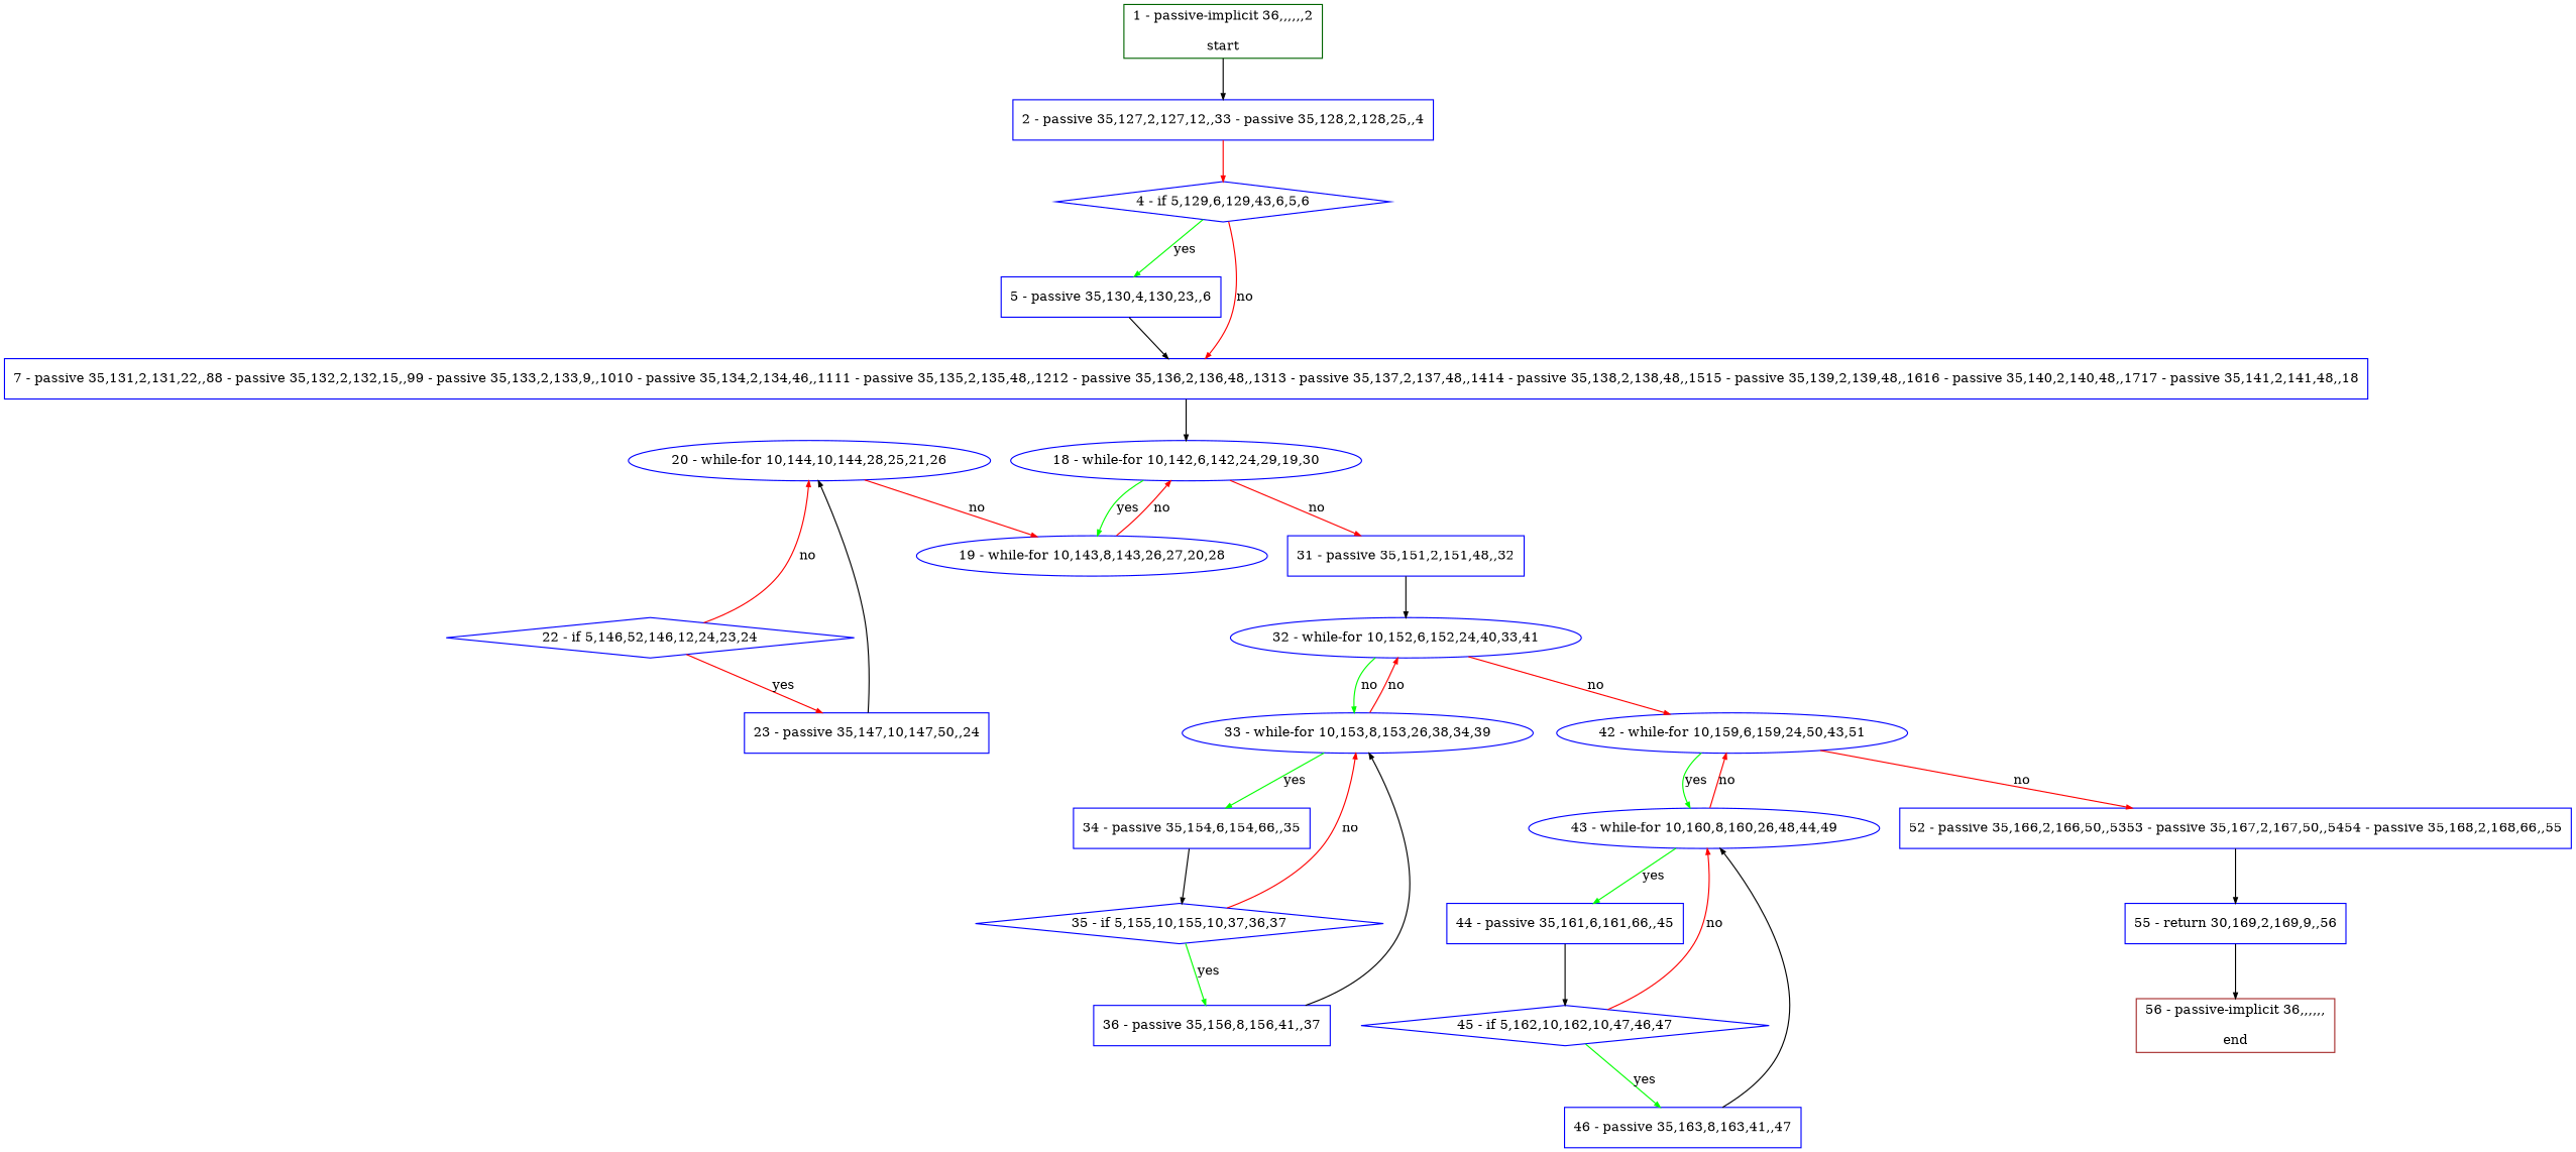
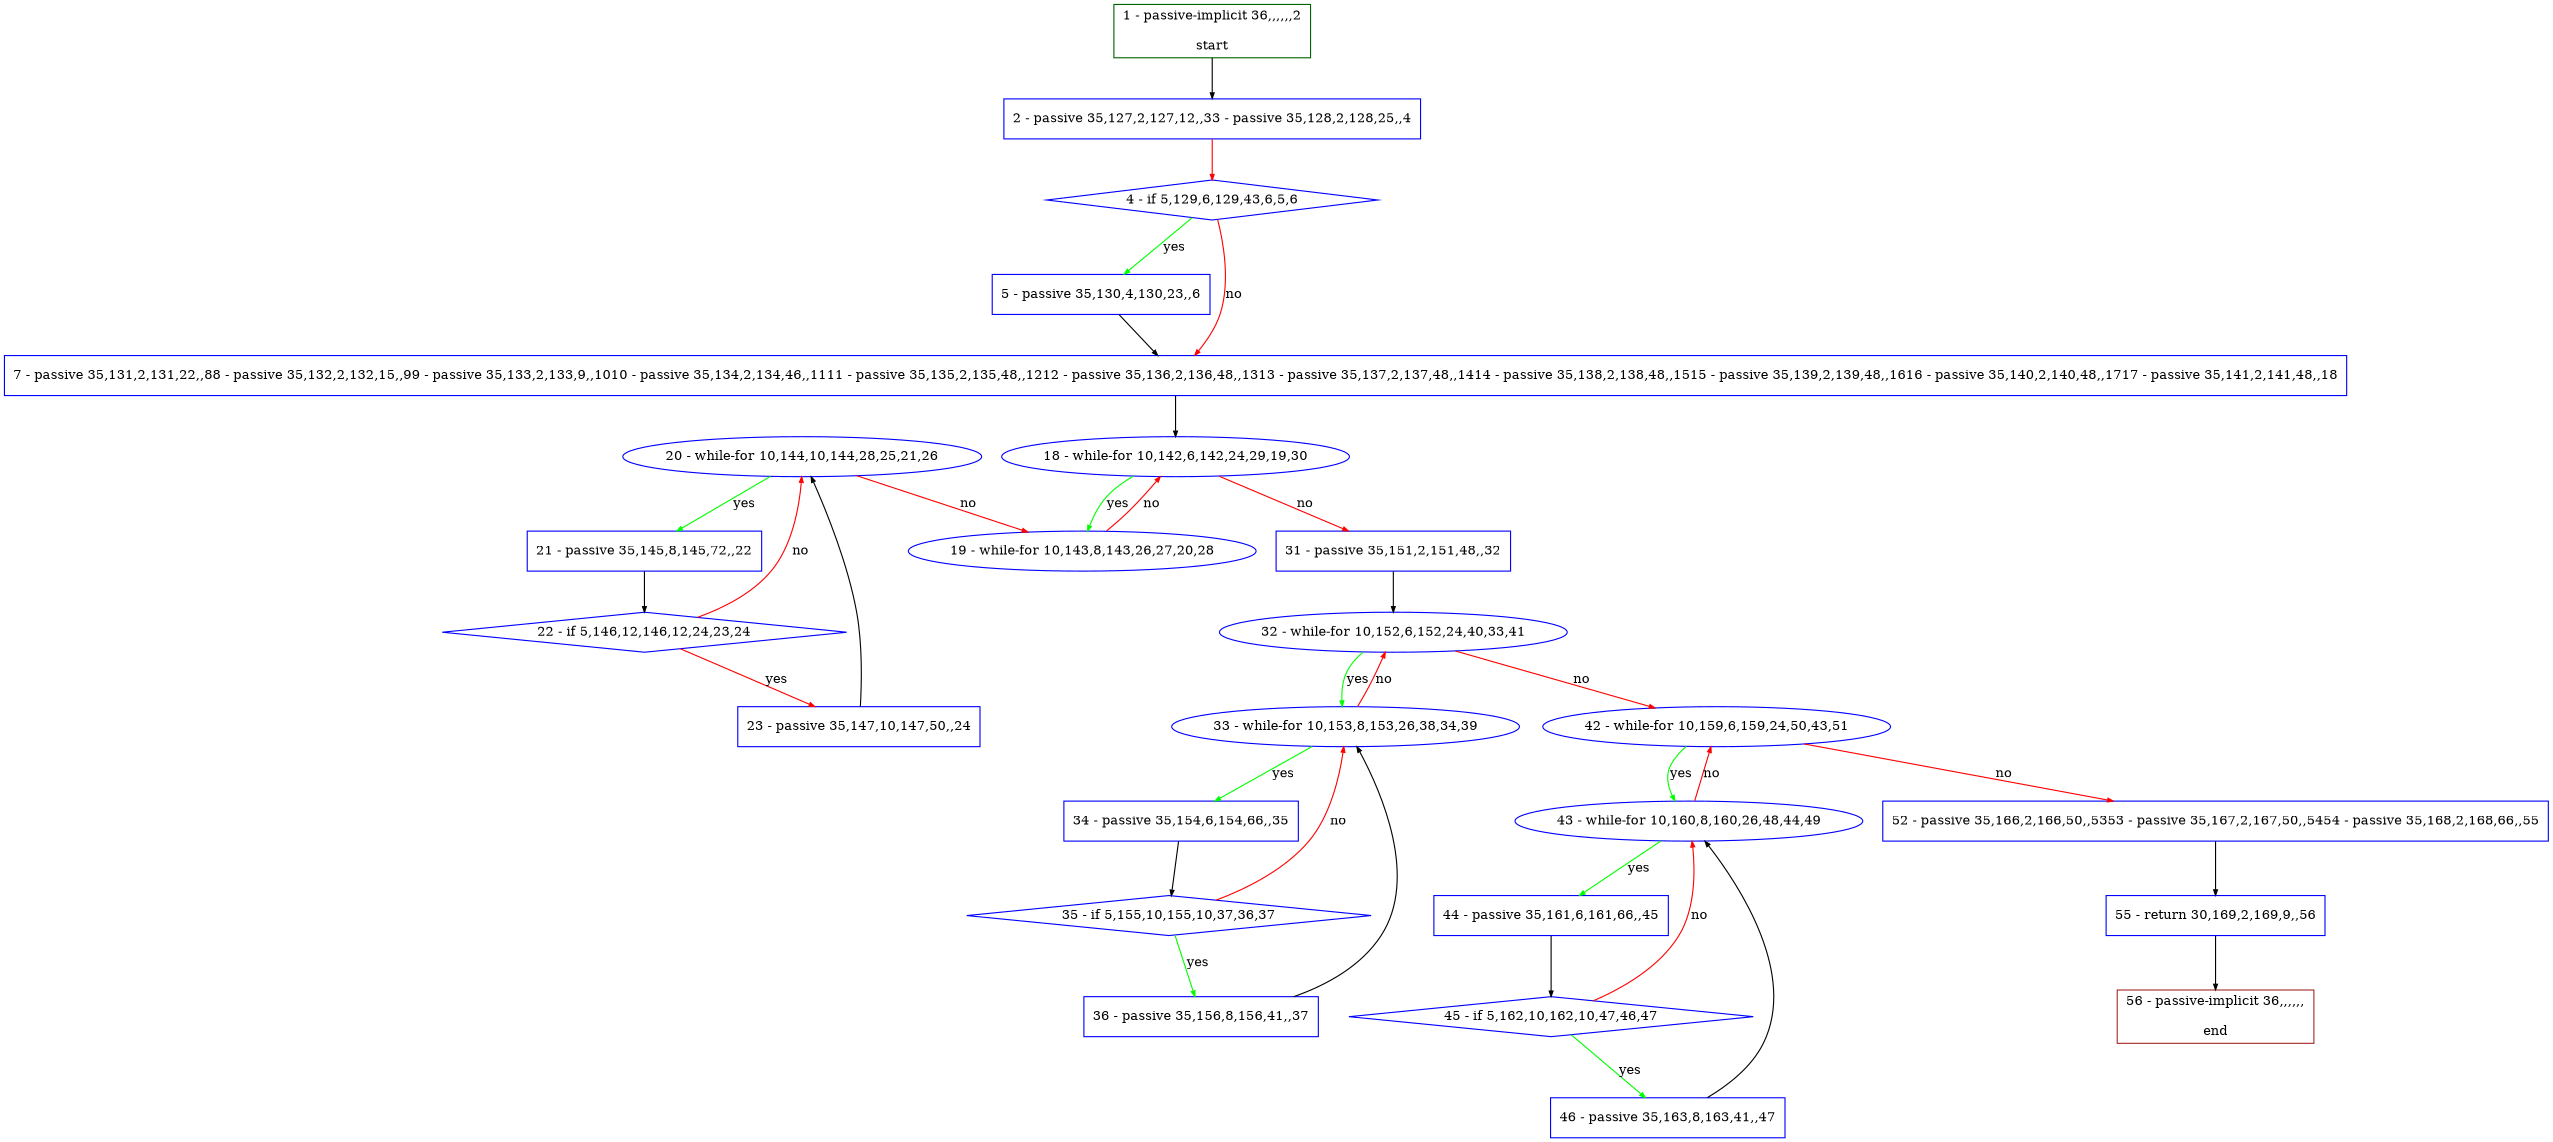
  digraph {
    bgcolor=white
    compound=true
    fillcolor="#FFFFCC"
    fontname="DejaVu Serif"
    fontsize=12
    pack=true
    packmode=clust
    style="rounded,filled"
    node [color="#0000ff" compound=true fillcolor="#ffffff" fixedsize=false fontname="DejaVu Serif" fontsize=12 node_initialized=no shape=box style=filled]
    edge [arrowhead=normal arrowsize=0.5 arrowtail=none color="#ff0000" compound=true dir=forward fontcolor=black fontname="DejaVu Serif" fontsize=12]
    n1 [label="2 - passive 35,127,2,127,12,,33 - passive 35,128,2,128,25,,4"]
    n2 [label="4 - if 5,129,6,129,43,6,5,6" shape=diamond]
    n3 [label="5 - passive 35,130,4,130,23,,6"]
    n4 [label="7 - passive 35,131,2,131,22,,88 - passive 35,132,2,132,15,,99 - passive 35,133,2,133,9,,1010 - passive 35,134,2,134,46,,1111 - passive 35,135,2,135,48,,1212 - passive 35,136,2,136,48,,1313 - passive 35,137,2,137,48,,1414 - passive 35,138,2,138,48,,1515 - passive 35,139,2,139,48,,1616 - passive 35,140,2,140,48,,1717 - passive 35,141,2,141,48,,18"]
    n5 [color="#006400" label="1 - passive-implicit 36,,,,,,2\n\nstart"]
    n6 [label="18 - while-for 10,142,6,142,24,29,19,30" shape=oval]
    n7 [label="19 - while-for 10,143,8,143,26,27,20,28" shape=oval]
    n8 [label="31 - passive 35,151,2,151,48,,32"]
    n9 [label="32 - while-for 10,152,6,152,24,40,33,41" shape=oval]
    n10 [label="20 - while-for 10,144,10,144,28,25,21,26" shape=oval]
+   n11 [label="21 - passive 35,145,8,145,72,,22"]
    n12 [label="33 - while-for 10,153,8,153,26,38,34,39" shape=oval]
    n13 [label="42 - while-for 10,159,6,159,24,50,43,51" shape=oval]
-   n14 [label="22 - if 5,146,52,146,12,24,23,24" shape=diamond]
+   n14 [label="22 - if 5,146,12,146,12,24,23,24" shape=diamond]
    n15 [label="23 - passive 35,147,10,147,50,,24"]
    n16 [label="34 - passive 35,154,6,154,66,,35"]
    n17 [label="43 - while-for 10,160,8,160,26,48,44,49" shape=oval]
    n18 [label="52 - passive 35,166,2,166,50,,5353 - passive 35,167,2,167,50,,5454 - passive 35,168,2,168,66,,55"]
    n19 [label="35 - if 5,155,10,155,10,37,36,37" shape=diamond]
    n20 [label="44 - passive 35,161,6,161,66,,45"]
    n21 [label="55 - return 30,169,2,169,9,,56"]
    n22 [label="36 - passive 35,156,8,156,41,,37"]
    n23 [label="45 - if 5,162,10,162,10,47,46,47" shape=diamond]
    n24 [color="#a52a2a" label="56 - passive-implicit 36,,,,,,\n\nend"]
    n25 [label="46 - passive 35,163,8,163,41,,47"]
    n1 -> n2
    n2 -> n3 [color="#00ff00" label=yes]
    n2 -> n4 [label=no]
    n3 -> n4 [color="#000000"]
    n4 -> n6 [color="#000000"]
    n5 -> n1 [color="#000000"]
    n6 -> n7 [color="#00ff00" label=yes]
    n6 -> n8 [label=no]
    n7 -> n6 [label=no]
    n8 -> n9 [color="#000000"]
-   n9 -> n12 [color="#00ff00" label=no]
+   n9 -> n12 [color="#00ff00" label=yes]
    n9 -> n13 [label=no]
    n10 -> n7 [label=no]
+   n10 -> n11 [color="#00ff00" label=yes]
+   n11 -> n14 [color="#000000"]
    n12 -> n9 [label=no]
    n12 -> n16 [color="#00ff00" label=yes]
    n13 -> n17 [color="#00ff00" label=yes]
    n13 -> n18 [label=no]
    n14 -> n10 [label=no]
    n14 -> n15 [label=yes]
    n15 -> n10 [color="#000000"]
    n16 -> n19 [color="#000000"]
    n17 -> n13 [label=no]
    n17 -> n20 [color="#00ff00" label=yes]
    n18 -> n21 [color="#000000"]
    n19 -> n12 [label=no]
    n19 -> n22 [color="#00ff00" label=yes]
    n20 -> n23 [color="#000000"]
    n21 -> n24 [color="#000000"]
    n22 -> n12 [color="#000000"]
    n23 -> n17 [label=no]
    n23 -> n25 [color="#00ff00" label=yes]
    n25 -> n17 [color="#000000"]
  }
